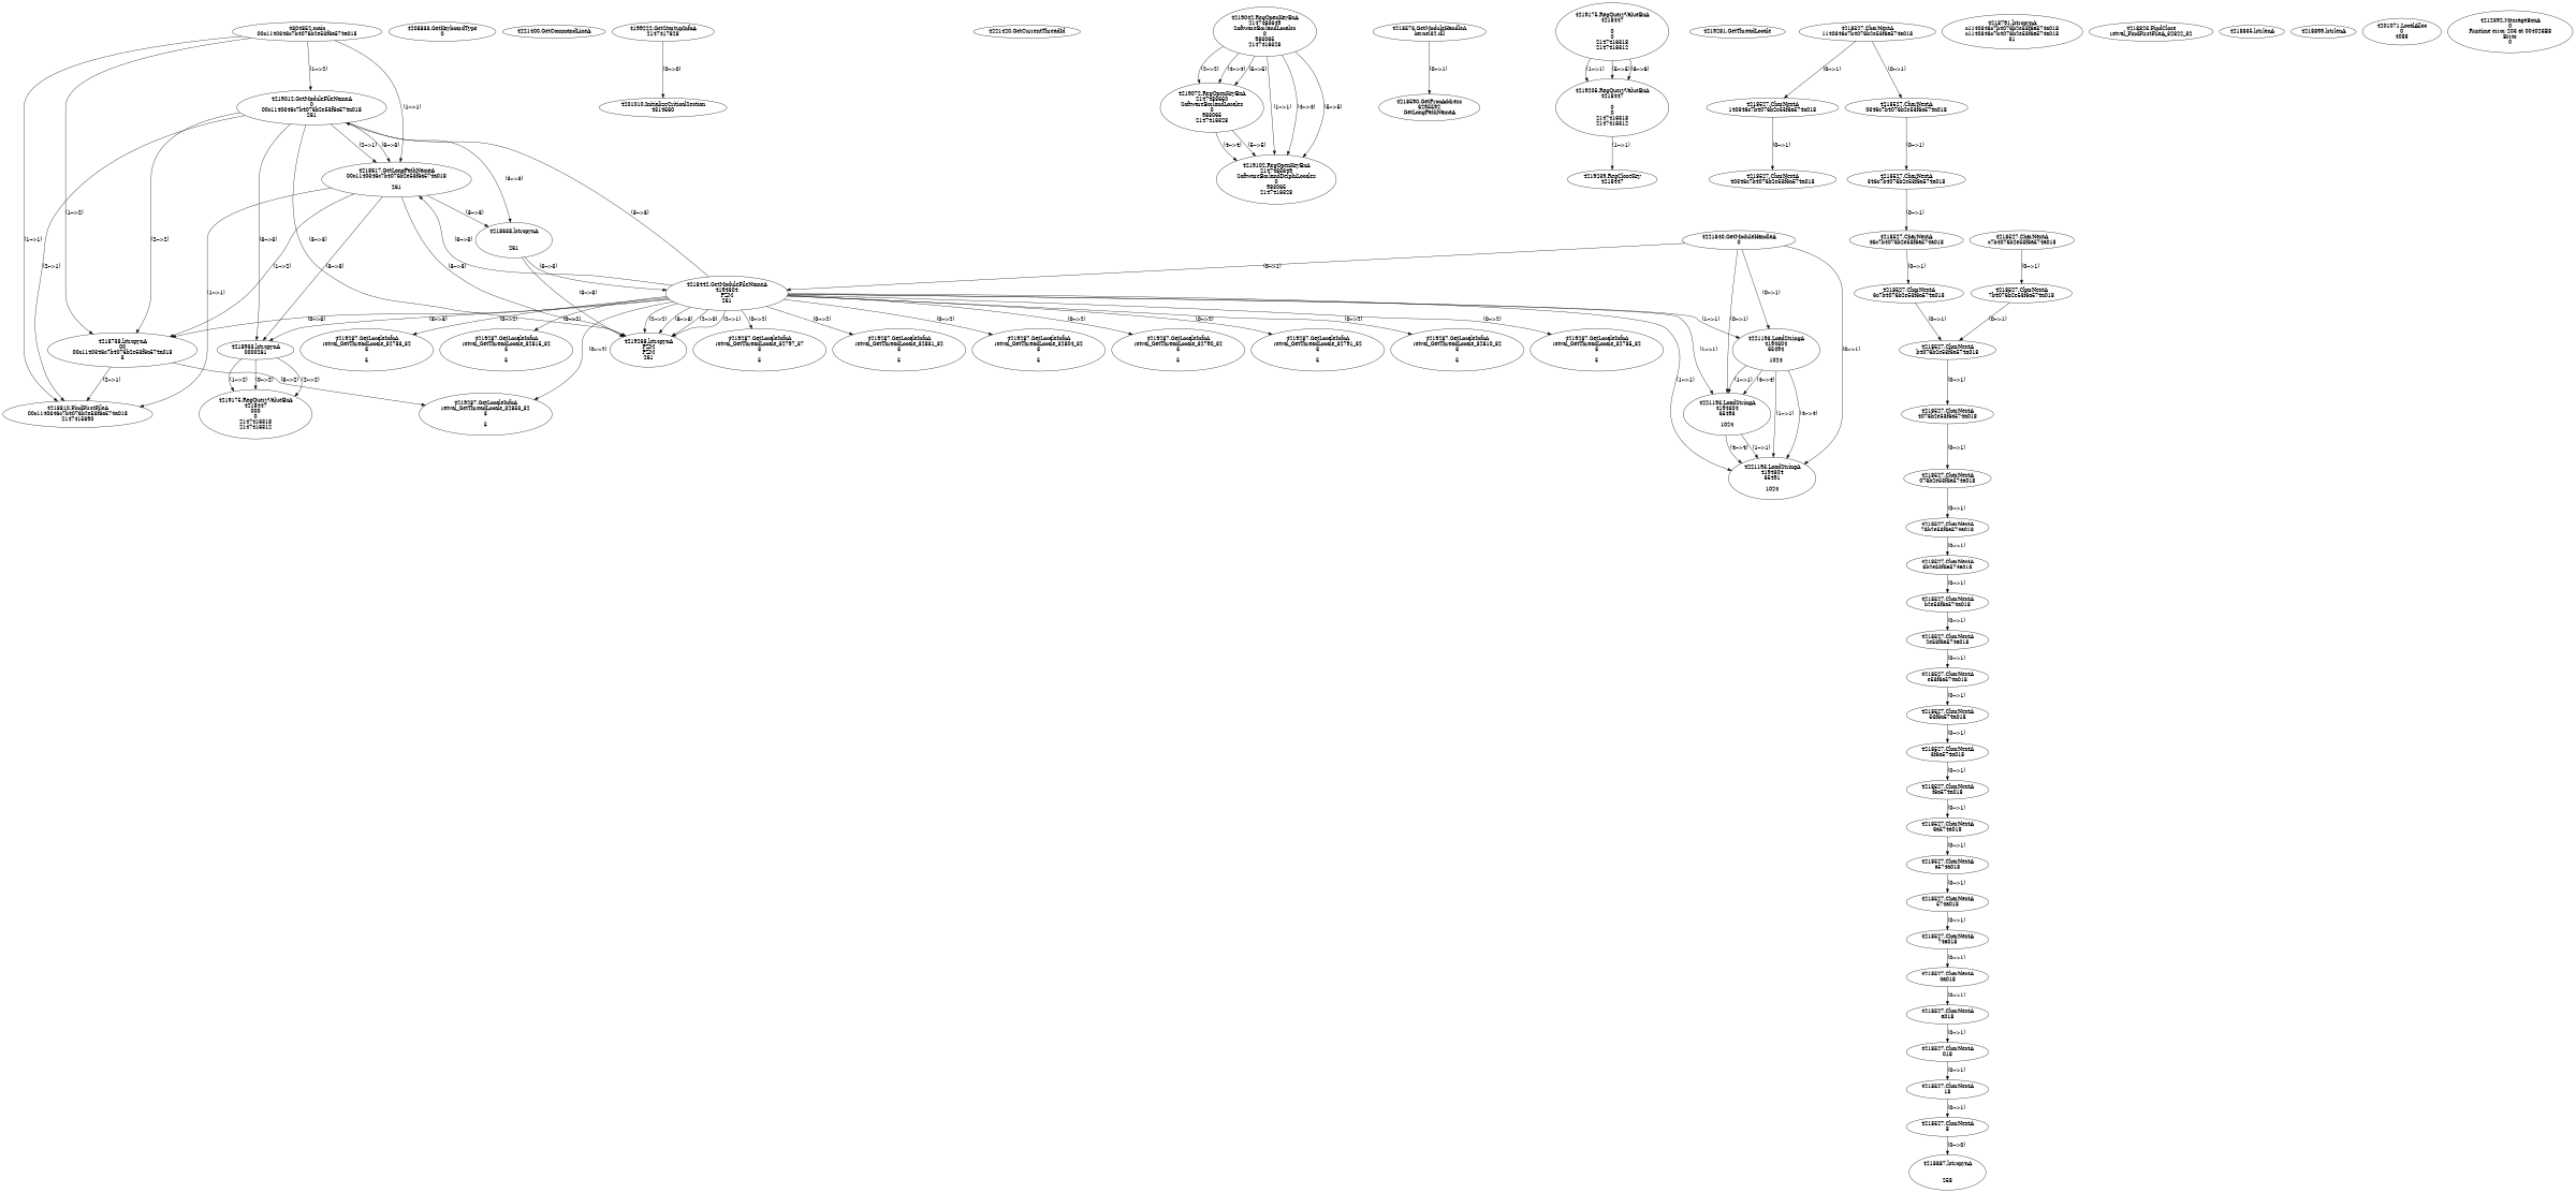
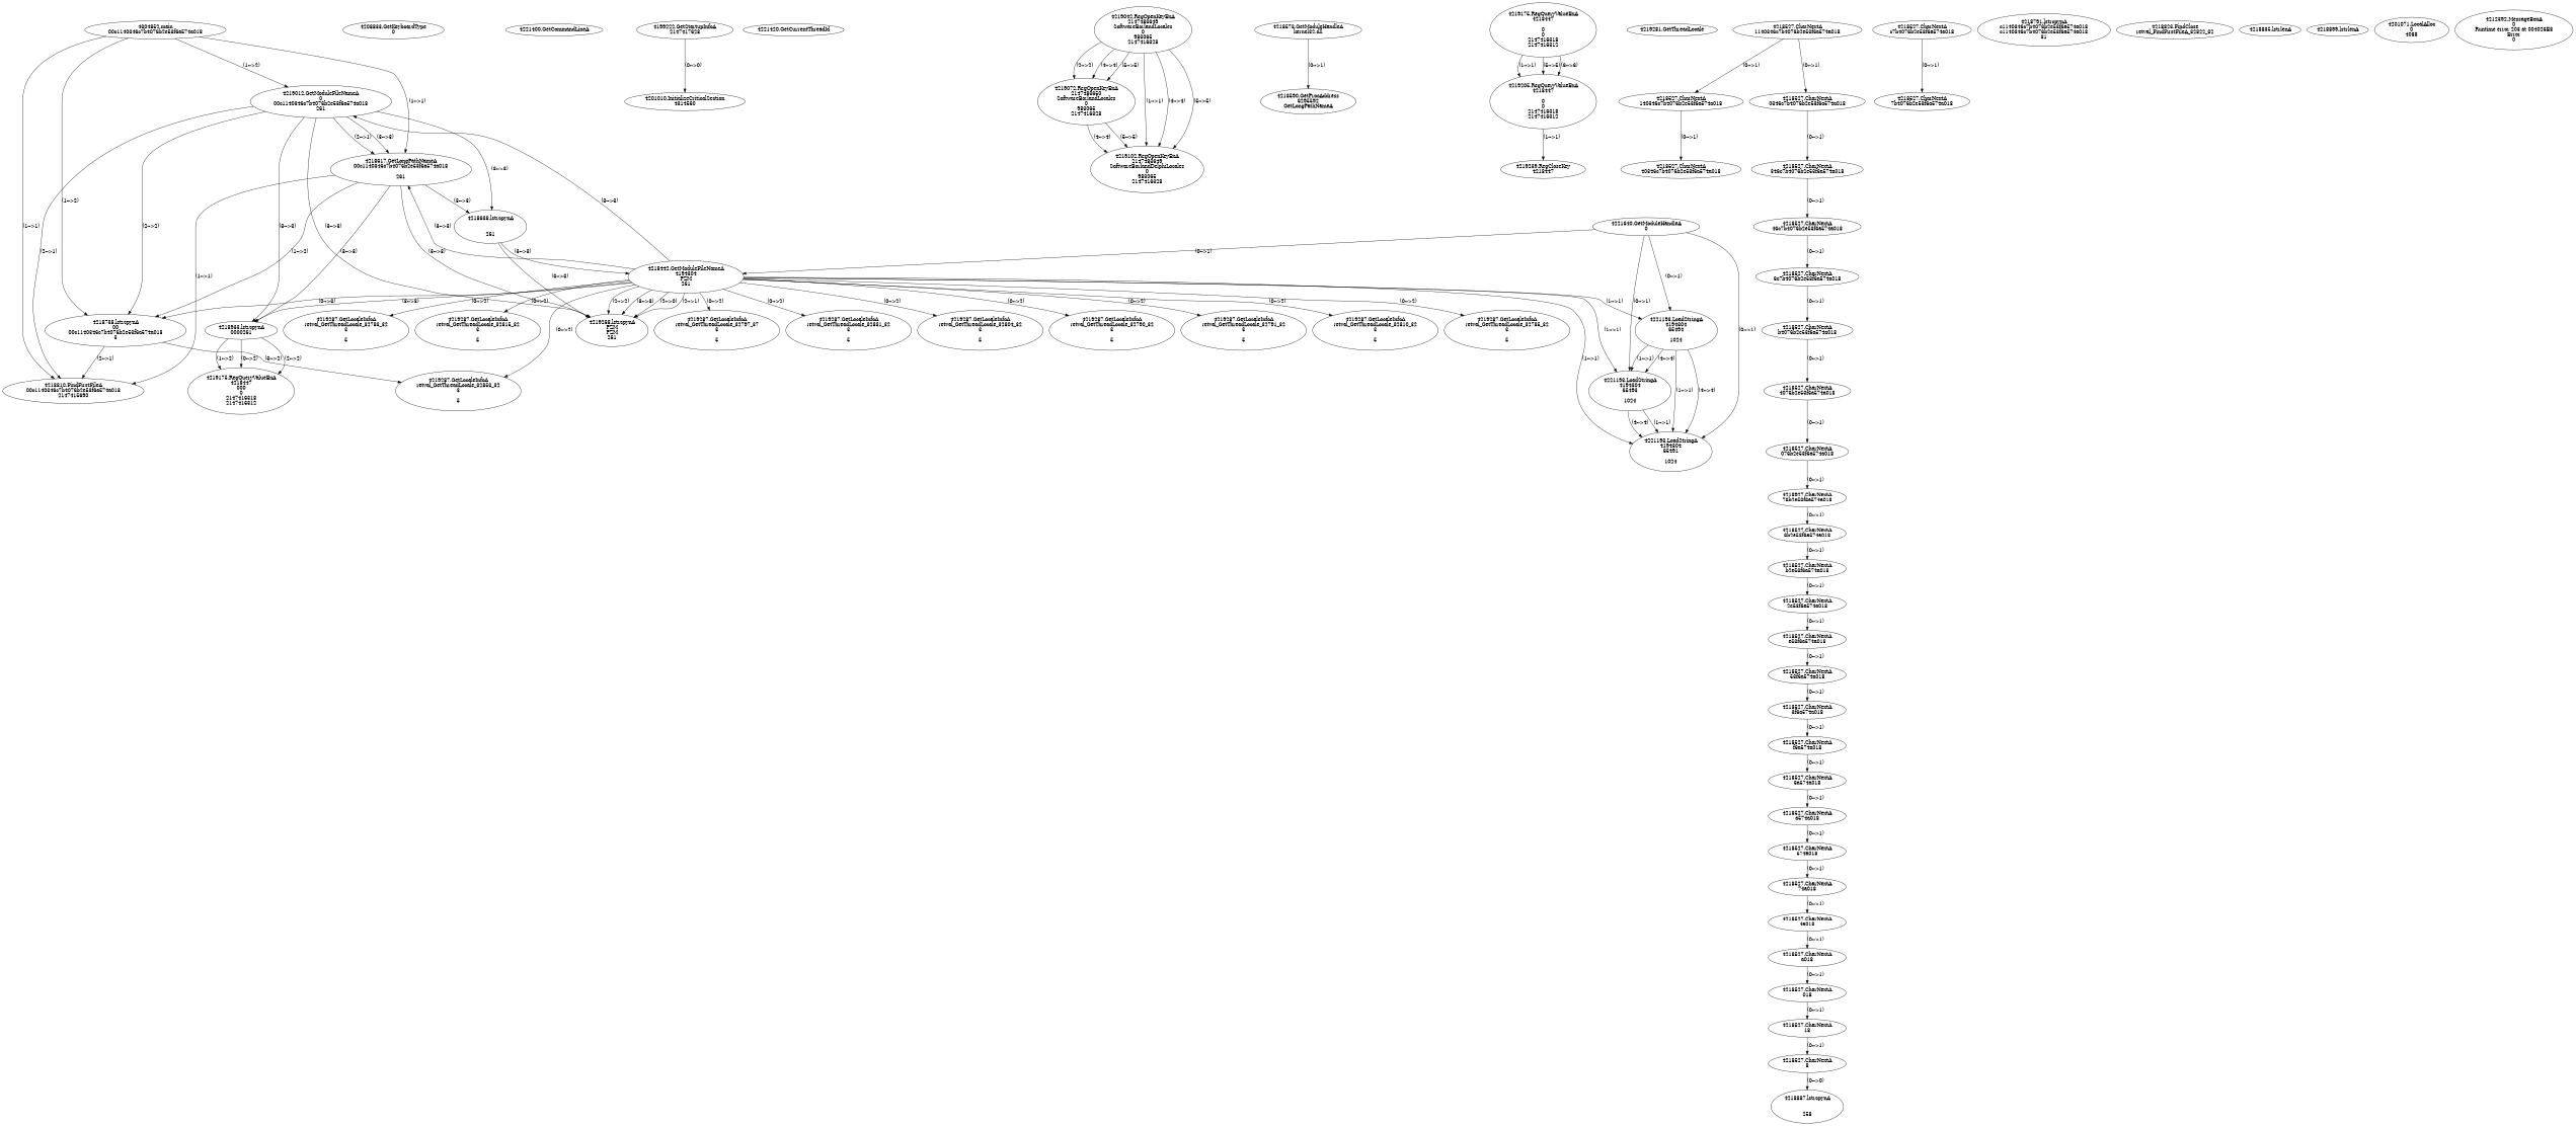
  digraph {
    n1 [label="4304852.main\n00c1140346c7b4076b2e53f6a574a018"]
    n2 [label="4219012.GetModuleFileNameA\n0\n00c1140346c7b4076b2e53f6a574a018\n261"]
    n3 [label="4218617.GetLongPathNameA\n00c1140346c7b4076b2e53f6a574a018\n\n261"]
    n4 [label="4218738.lstrcpynA\n00\n00c1140346c7b4076b2e53f6a574a018\n3"]
    n5 [label="4218810.FindFirstFileA\n00c1140346c7b4076b2e53f6a574a018\n2147415690"]
    n6 [label="4218638.lstrcpynA\n\n\n261"]
    n7 [label="4219268.lstrcpynA\nPZM\nPZM\n261"]
    n8 [label="4218933.lstrcpynA\n0000261"]
    n9 [label="4219287.GetLocaleInfoA\nretval_GetThreadLocale_32853_32\n3\n\n5"]
    n10 [label="4221640.GetModuleHandleA\n0"]
    n11 [label="4218442.GetModuleFileNameA\n4194304\nPZM\n261"]
    n12 [label="4221193.LoadStringA\n4194304\n65494\n\n1024"]
    n13 [label="4221193.LoadStringA\n4194304\n65493\n\n1024"]
    n14 [label="4221193.LoadStringA\n4194304\n65491\n\n1024"]
    n15 [label="4219287.GetLocaleInfoA\nretval_GetThreadLocale_32797_37\n3\n\n5"]
    n16 [label="4219287.GetLocaleInfoA\nretval_GetThreadLocale_32831_32\n3\n\n5"]
    n17 [label="4219287.GetLocaleInfoA\nretval_GetThreadLocale_32804_32\n3\n\n5"]
    n18 [label="4219287.GetLocaleInfoA\nretval_GetThreadLocale_32790_32\n3\n\n5"]
    n19 [label="4219287.GetLocaleInfoA\nretval_GetThreadLocale_32791_32\n3\n\n5"]
    n20 [label="4219287.GetLocaleInfoA\nretval_GetThreadLocale_32810_32\n3\n\n5"]
    n21 [label="4219287.GetLocaleInfoA\nretval_GetThreadLocale_32785_32\n3\n\n5"]
    n22 [label="4219287.GetLocaleInfoA\nretval_GetThreadLocale_32783_32\n3\n\n5"]
    n23 [label="4219287.GetLocaleInfoA\nretval_GetThreadLocale_32815_32\n3\n\n5"]
    n24 [label="4208833.GetKeyboardType\n0"]
    n25 [label="4221400.GetCommandLineA\n"]
    n26 [label="4199222.GetStartupInfoA\n2147417628"]
    n27 [label="4201010.InitializeCriticalSection\n4314560"]
    n28 [label="4221420.GetCurrentThreadId\n"]
    n29 [label="4219175.RegQueryValueExA\n4218447\n000\n0\n2147416318\n2147416312"]
    n30 [label="4219042.RegOpenKeyExA\n2147483649\nSoftware\Borland\Locales\n0\n983065\n2147416328"]
    n31 [label="4219072.RegOpenKeyExA\n2147483650\nSoftware\Borland\Locales\n0\n983065\n2147416328"]
    n32 [label="4219102.RegOpenKeyExA\n2147483649\nSoftware\Borland\Delphi\Locales\n0\n983065\n2147416328"]
    n33 [label="4218573.GetModuleHandleA\nkernel32.dll"]
    n34 [label="4218590.GetProcAddress\n6295592\nGetLongPathNameA"]
    n35 [label="4219175.RegQueryValueExA\n4218447\n\n0\n0\n2147416318\n2147416312"]
    n36 [label="4219205.RegQueryValueExA\n4218447\n\n0\n0\n2147416318\n2147416312"]
    n37 [label="4219239.RegCloseKey\n4218447"]
    n38 [label="4219281.GetThreadLocale\n"]
    n39 [label="4218527.CharNextA\n1140346c7b4076b2e53f6a574a018"]
    n40 [label="4218527.CharNextA\n140346c7b4076b2e53f6a574a018"]
    n41 [label="4218527.CharNextA\n0346c7b4076b2e53f6a574a018"]
    n42 [label="4218527.CharNextA\n40346c7b4076b2e53f6a574a018"]
    n43 [label="4218527.CharNextA\n346c7b4076b2e53f6a574a018"]
    n44 [label="4218527.CharNextA\n46c7b4076b2e53f6a574a018"]
    n45 [label="4218527.CharNextA\n6c7b4076b2e53f6a574a018"]
    n46 [label="4218527.CharNextA\nb4076b2e53f6a574a018"]
    n47 [label="4218527.CharNextA\nc7b4076b2e53f6a574a018"]
    n48 [label="4218527.CharNextA\n7b4076b2e53f6a574a018"]
    n49 [label="4218527.CharNextA\n4076b2e53f6a574a018"]
    n50 [label="4218527.CharNextA\n076b2e53f6a574a018"]
-   n51 [label="4218527.CharNextA\n76b2e53f6a574a018"]
+   n51 [label="4218927.CharNextA\n76b2e53f6a574a018"]
    n52 [label="4218527.CharNextA\n6b2e53f6a574a018"]
    n53 [label="4218527.CharNextA\nb2e53f6a574a018"]
    n54 [label="4218527.CharNextA\n2e53f6a574a018"]
    n55 [label="4218527.CharNextA\ne53f6a574a018"]
    n56 [label="4218527.CharNextA\n53f6a574a018"]
    n57 [label="4218527.CharNextA\n3f6a574a018"]
    n58 [label="4218527.CharNextA\nf6a574a018"]
    n59 [label="4218527.CharNextA\n6a574a018"]
    n60 [label="4218527.CharNextA\na574a018"]
    n61 [label="4218527.CharNextA\n574a018"]
    n62 [label="4218527.CharNextA\n74a018"]
    n63 [label="4218527.CharNextA\n4a018"]
    n64 [label="4218527.CharNextA\na018"]
    n65 [label="4218527.CharNextA\n018"]
    n66 [label="4218527.CharNextA\n18"]
    n67 [label="4218527.CharNextA\n8"]
    n68 [label="4218887.lstrcpynA\n\n\n258"]
    n69 [label="4218791.lstrcpynA\nc1140346c7b4076b2e53f6a574a018\nc1140346c7b4076b2e53f6a574a018\n31"]
    n70 [label="4218823.FindClose\nretval_FindFirstFileA_32822_32"]
    n71 [label="4218835.lstrlenA\n"]
    n72 [label="4218899.lstrlenA\n"]
    n73 [label="4201071.LocalAlloc\n0\n4088"]
    n74 [label="4212392.MessageBoxA\n0\nRuntime error 203 at 004026E8\nError\n0"]
    n1 -> n2 [label="(1-->2)"]
    n1 -> n3 [label="(1-->1)"]
    n1 -> n4 [label="(1-->2)"]
    n1 -> n5 [label="(1-->1)"]
    n2 -> n3 [label="(2-->1)"]
    n2 -> n3 [label="(3-->3)"]
    n2 -> n4 [label="(2-->2)"]
    n2 -> n5 [label="(2-->1)"]
    n2 -> n6 [label="(3-->3)"]
    n2 -> n7 [label="(3-->3)"]
    n2 -> n8 [label="(3-->3)"]
    n3 -> n4 [label="(1-->2)"]
    n3 -> n5 [label="(1-->1)"]
    n3 -> n6 [label="(3-->3)"]
    n3 -> n7 [label="(3-->3)"]
    n3 -> n8 [label="(3-->3)"]
    n4 -> n5 [label="(2-->1)"]
    n4 -> n9 [label="(3-->2)"]
    n6 -> n7 [label="(3-->3)"]
    n6 -> n11 [label="(3-->3)"]
    n8 -> n29 [label="(1-->2)"]
    n8 -> n29 [label="(2-->2)"]
    n8 -> n29 [label="(0-->2)"]
    n10 -> n11 [label="(0-->1)"]
    n10 -> n12 [label="(0-->1)"]
    n10 -> n13 [label="(0-->1)"]
    n10 -> n14 [label="(0-->1)"]
    n11 -> n2 [label="(3-->3)"]
    n11 -> n3 [label="(3-->3)"]
    n11 -> n4 [label="(0-->3)"]
    n11 -> n7 [label="(2-->1)"]
    n11 -> n7 [label="(2-->2)"]
    n11 -> n7 [label="(3-->3)"]
    n11 -> n7 [label="(2-->0)"]
    n11 -> n8 [label="(3-->3)"]
    n11 -> n9 [label="(0-->2)"]
    n11 -> n12 [label="(1-->1)"]
    n11 -> n13 [label="(1-->1)"]
    n11 -> n14 [label="(1-->1)"]
    n11 -> n15 [label="(0-->2)"]
    n11 -> n16 [label="(0-->2)"]
    n11 -> n17 [label="(0-->2)"]
    n11 -> n18 [label="(0-->2)"]
    n11 -> n19 [label="(0-->2)"]
    n11 -> n20 [label="(0-->2)"]
    n11 -> n21 [label="(0-->2)"]
    n11 -> n22 [label="(0-->2)"]
    n11 -> n23 [label="(0-->2)"]
    n12 -> n13 [label="(1-->1)"]
    n12 -> n13 [label="(4-->4)"]
    n12 -> n14 [label="(1-->1)"]
    n12 -> n14 [label="(4-->4)"]
    n13 -> n14 [label="(1-->1)"]
    n13 -> n14 [label="(4-->4)"]
    n26 -> n27 [label="(0-->0)"]
    n30 -> n31 [label="(2-->2)"]
    n30 -> n31 [label="(4-->4)"]
    n30 -> n31 [label="(5-->5)"]
    n30 -> n32 [label="(1-->1)"]
    n30 -> n32 [label="(4-->4)"]
    n30 -> n32 [label="(5-->5)"]
    n31 -> n32 [label="(4-->4)"]
    n31 -> n32 [label="(5-->5)"]
    n33 -> n34 [label="(0-->1)"]
    n35 -> n36 [label="(1-->1)"]
    n35 -> n36 [label="(5-->5)"]
    n35 -> n36 [label="(6-->6)"]
    n36 -> n37 [label="(1-->1)"]
    n39 -> n40 [label="(0-->1)"]
    n39 -> n41 [label="(0-->1)"]
    n40 -> n42 [label="(0-->1)"]
    n41 -> n43 [label="(0-->1)"]
    n43 -> n44 [label="(0-->1)"]
    n44 -> n45 [label="(0-->1)"]
    n45 -> n46 [label="(0-->1)"]
    n46 -> n49 [label="(0-->1)"]
    n47 -> n48 [label="(0-->1)"]
-   n48 -> n46 [label="(0-->1)"]
    n49 -> n50 [label="(0-->1)"]
    n50 -> n51 [label="(0-->1)"]
    n51 -> n52 [label="(0-->1)"]
    n52 -> n53 [label="(0-->1)"]
    n53 -> n54 [label="(0-->1)"]
    n54 -> n55 [label="(0-->1)"]
    n55 -> n56 [label="(0-->1)"]
    n56 -> n57 [label="(0-->1)"]
    n57 -> n58 [label="(0-->1)"]
    n58 -> n59 [label="(0-->1)"]
    n59 -> n60 [label="(0-->1)"]
    n60 -> n61 [label="(0-->1)"]
    n61 -> n62 [label="(0-->1)"]
    n62 -> n63 [label="(0-->1)"]
    n63 -> n64 [label="(0-->1)"]
    n64 -> n65 [label="(0-->1)"]
    n65 -> n66 [label="(0-->1)"]
    n66 -> n67 [label="(0-->1)"]
    n67 -> n68 [label="(0-->0)"]
  }
